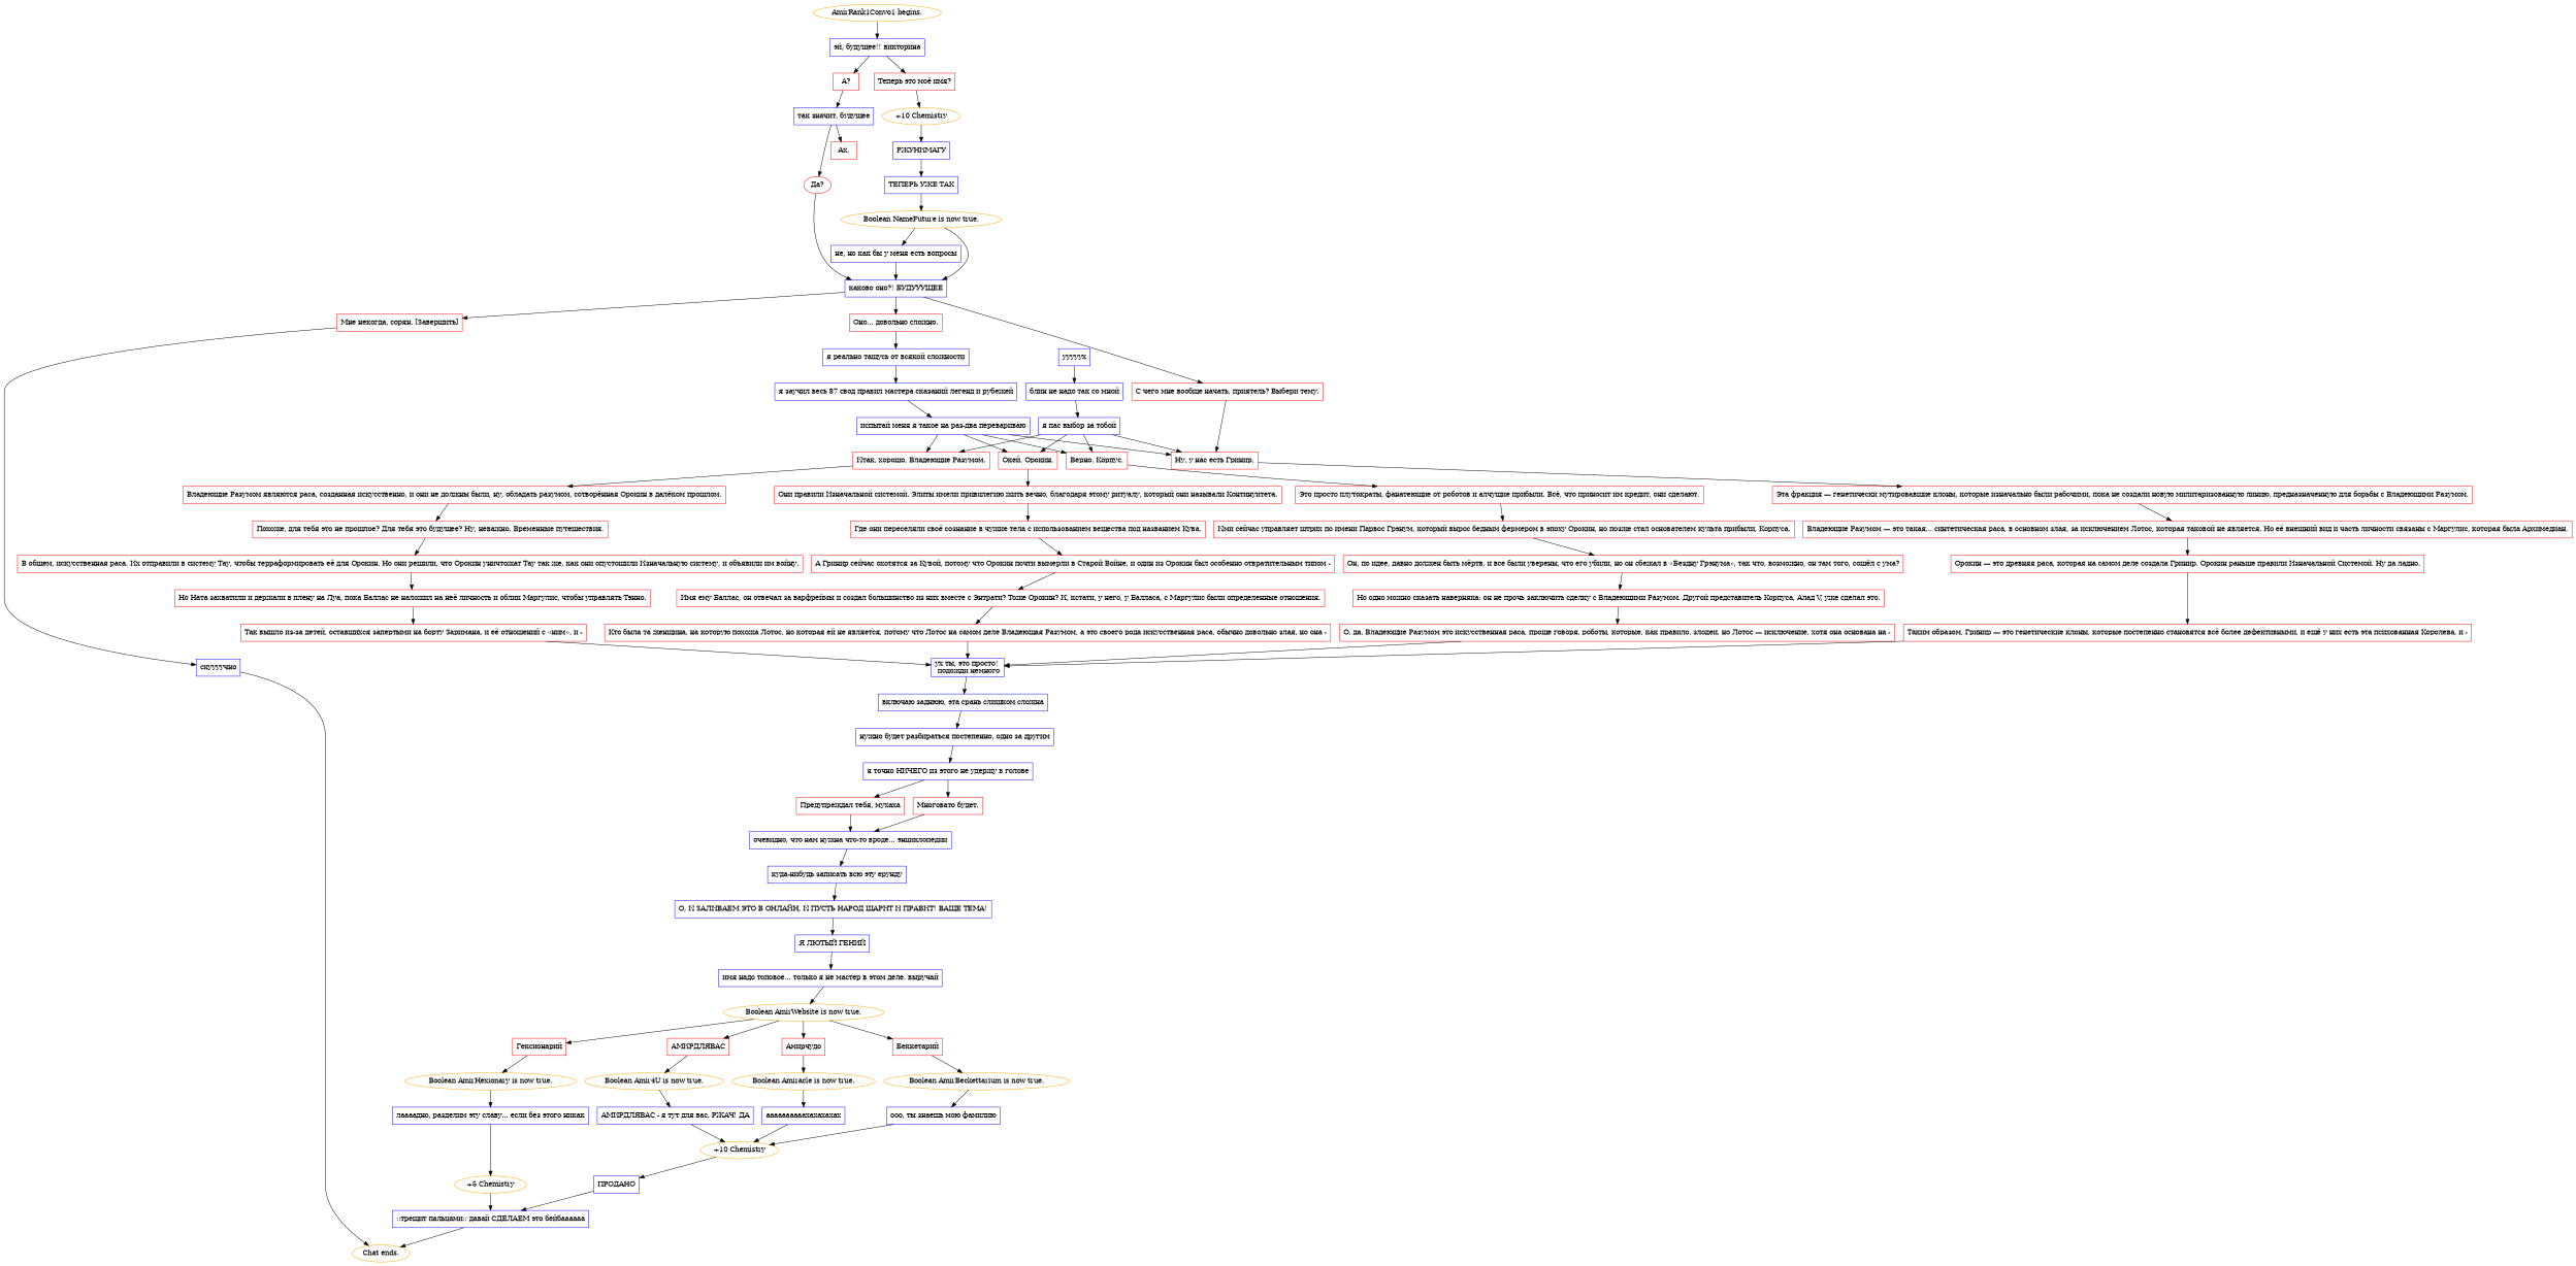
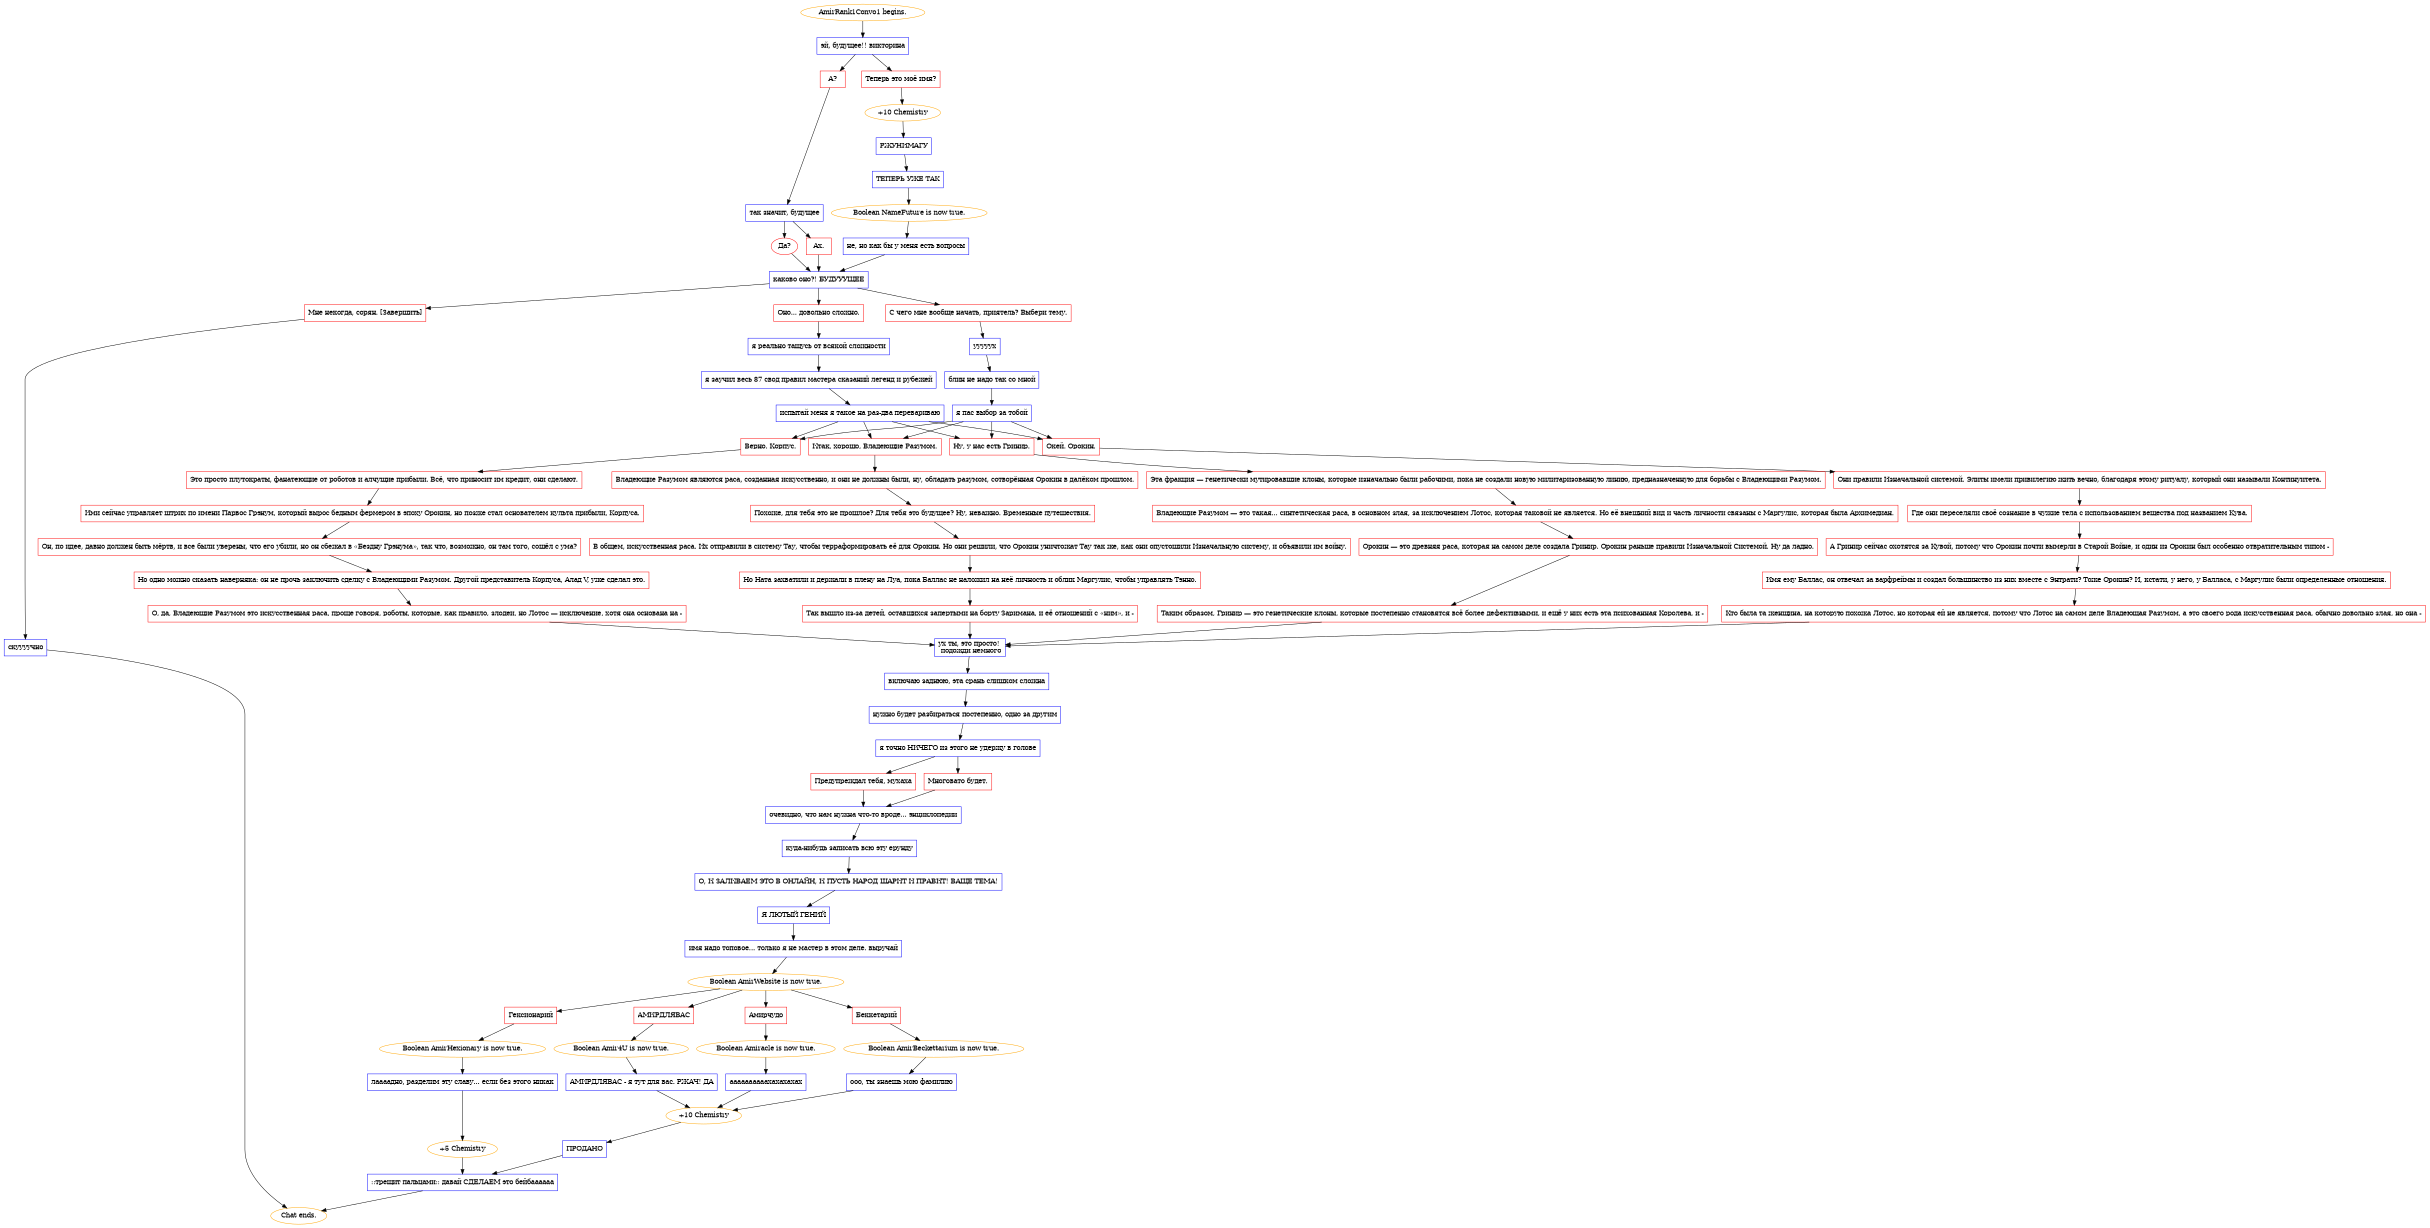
  digraph {
    node [color=red shape=box]
    "AmirRank1Convo1 begins." [color=orange shape=""]
    n2 [color=blue label="эй, будущее!! викторина"]
    n3 [label="А?"]
    n4 [label="Теперь это моё имя?"]
    n5 [color=blue label="так значит, будущее"]
    n6 [color=orange label="+10 Chemistry" shape=""]
    n7 [label="Ах."]
    n8 [label="Да?" shape=ellipse]
    n9 [color=blue label="РЖУНИМАГУ"]
    n10 [color=blue label="каково оно?! БУДУУУЩЕЕ"]
    n11 [color=blue label="ТЕПЕРЬ УЖЕ ТАК"]
    n12 [label="С чего мне вообще начать, приятель? Выбери тему."]
    n13 [label="Оно... довольно сложно."]
    n14 [label="Мне некогда, сорян. [Завершить]"]
    n15 [color=orange label="Boolean NameFuture is now true." shape=""]
    n16 [color=blue label="ууууух"]
    n17 [color=blue label="я реально тащусь от всякой сложности"]
    n18 [color=blue label="скуууучно"]
    n19 [color=blue label="не, но как бы у меня есть вопросы"]
    n20 [color=blue label="блин не надо так со мной"]
    n21 [color=blue label="я заучил весь 87 свод правил мастера сказаний легенд и рубежей"]
    "Chat ends." [color=orange shape=""]
    n23 [color=blue label="я пас выбор за тобой"]
    n24 [color=blue label="испытай меня я такое на раз-два перевариваю"]
    n25 [label="Окей. Орокин."]
    n26 [label="Верно. Корпус."]
    n27 [label="Ну, у нас есть Гринир."]
    n28 [label="Итак, хорошо, Владеющие Разумом."]
    n29 [label="Они правили Изначальной системой. Элиты имели привилегию жить вечно, благодаря этому ритуалу, который они называли Континуитета."]
    n30 [label="Это просто плутократы, фанатеющие от роботов и алчущие прибыли. Всё, что приносит им кредит, они сделают."]
    n31 [label="Эта фракция — генетически мутировавшие клоны, которые изначально были рабочими, пока не создали новую милитаризованную линию, предназначенную для борьбы с Владеющими Разумом."]
    n32 [label="Владеющие Разумом являются раса, созданная искусственно, и они не должны были, ну, обладать разумом, сотворённая Орокин в далёком прошлом."]
    n33 [label="Где они переселяли своё сознание в чужие тела с использованием вещества под названием Кува."]
    n34 [label="Ими сейчас управляет штрих по имени Парвос Грэнум, который вырос бедным фермером в эпоху Орокин, но позже стал основателем культа прибыли, Корпуса."]
    n35 [label="Владеющие Разумом — это такая... синтетическая раса, в основном злая, за исключением Лотос, которая таковой не является. Но её внешний вид и часть личности связаны с Маргулис, которая была Архимедиан."]
    n36 [label="Похоже, для тебя это не прошлое? Для тебя это будущее? Ну, неважно. Временные путешествия."]
    n37 [label="А Гринир сейчас охотятся за Кувой, потому что Орокин почти вымерли в Старой Войне, и один из Орокин был особенно отвратительным типом -"]
    n38 [label="Он, по идее, давно должен быть мёртв, и все были уверены, что его убили, но он сбежал в «Бездну Грэнума», так что, возможно, он там того, сошёл с ума?"]
    n39 [label="Орокин — это древняя раса, которая на самом деле создала Гринир. Орокин раньше правили Изначальной Системой. Ну да ладно."]
    n40 [label="В общем, искусственная раса. Их отправили в систему Тау, чтобы терраформировать её для Орокин. Но они решили, что Орокин уничтожат Тау так же, как они опустошили Изначальную систему, и объявили им войну."]
    n41 [label="Имя ему Баллас, он отвечал за варфреймы и создал большинство из них вместе с Энтрати? Тоже Орокин? И, кстати, у него, у Балласа, с Маргулис были определенные отношения."]
    n42 [label="Но одно можно сказать наверняка: он не прочь заключить сделку с Владеющими Разумом. Другой представитель Корпуса, Алад V, уже сделал это."]
    n43 [label="Таким образом, Гринир — это генетические клоны, которые постепенно становятся всё более дефективными, и ещё у них есть эта психованная Королева, и -"]
    n44 [label="Но Ната захватили и держали в плену на Луа, пока Баллас не наложил на неё личность и облик Маргулис, чтобы управлять Тэнно."]
    n45 [label="Кто была та женщина, на которую похожа Лотос, но которая ей не является, потому что Лотос на самом деле Владеющая Разумом, а это своего рода искусственная раса, обычно довольно злая, но она -"]
    n46 [label="О, да, Владеющие Разумом это искусственная раса, проще говоря, роботы, которые, как правило, злодеи, но Лотос — исключение, хотя она основана на -"]
    n47 [color=blue label="ух ты, это просто! \n подожди немного"]
    n48 [label="Так вышло из-за детей, оставшихся запертыми на борту Заримана, и её отношений с «ним», и -"]
    n49 [color=blue label="включаю заднюю, эта срань слишком сложна"]
    n50 [color=blue label="нужно будет разбираться постепенно, одно за другим"]
    n51 [color=blue label="я точно НИЧЕГО из этого не удержу в голове"]
    n52 [label="Предупреждал тебя, мухаха"]
    n53 [label="Многовато будет."]
    n54 [color=blue label="очевидно, что нам нужна что-то вроде... энциклопедии"]
    n55 [color=blue label="куда-нибудь записать всю эту ерунду"]
    n56 [color=blue label="О, И ЗАЛИВАЕМ ЭТО В ОНЛАЙН, И ПУСТЬ НАРОД ШАРИТ И ПРАВИТ! ВАЩЕ ТЕМА!"]
    n57 [color=blue label="Я ЛЮТЫЙ ГЕНИЙ"]
    n58 [color=blue label="имя надо топовое... только я не мастер в этом деле. выручай"]
    n59 [color=orange label="Boolean AmirWebsite is now true." shape=""]
    n60 [label="Гексионарий"]
    n61 [label="АМИРДЛЯВАС"]
    n62 [label="Амирчудо"]
    n63 [label="Беккетарий"]
    n64 [color=orange label="Boolean AmirHexionary is now true." shape=""]
    n65 [color=orange label="Boolean Amir4U is now true." shape=""]
    n66 [color=orange label="Boolean Amiracle is now true." shape=""]
    n67 [color=orange label="Boolean AmirBeckettarium is now true." shape=""]
    n68 [color=blue label="лаааадно, разделим эту славу... если без этого никак"]
    n69 [color=blue label="АМИРДЛЯВАС - я тут для вас. РЖАЧ! ДА"]
    n70 [color=blue label="аааааааааахахахахах"]
    n71 [color=blue label="ооо, ты знаешь мою фамилию"]
    n72 [color=orange label="+5 Chemistry" shape=""]
    n73 [color=orange label="+10 Chemistry" shape=""]
    n74 [color=blue label="::трещит пальцами:: давай СДЕЛАЕМ это бейбаааааа"]
    n75 [color=blue label="ПРОДАНО"]
    "AmirRank1Convo1 begins." -> n2
    n2 -> n3
    n2 -> n4
    n3 -> n5
    n4 -> n6
    n5 -> n7
    n5 -> n8
    n6 -> n9
-   n15 -> n10
+   n7 -> n10
    n8 -> n10
    n9 -> n11
    n10 -> n12
    n10 -> n13
    n10 -> n14
    n11 -> n15
-   n12 -> n27
+   n12 -> n16
    n13 -> n17
    n14 -> n18
    n15 -> n19
    n16 -> n20
    n17 -> n21
    n18 -> "Chat ends."
    n19 -> n10
    n20 -> n23
    n21 -> n24
    n23 -> n25
    n23 -> n26
    n23 -> n27
    n23 -> n28
    n24 -> n25
    n24 -> n26
    n24 -> n27
    n24 -> n28
    n25 -> n29
    n26 -> n30
    n27 -> n31
    n28 -> n32
    n29 -> n33
    n30 -> n34
    n31 -> n35
    n32 -> n36
    n33 -> n37
    n34 -> n38
    n35 -> n39
    n36 -> n40
    n37 -> n41
    n38 -> n42
    n39 -> n43
    n40 -> n44
    n41 -> n45
    n42 -> n46
    n43 -> n47
    n44 -> n48
    n45 -> n47
    n46 -> n47
    n47 -> n49
    n48 -> n47
    n49 -> n50
    n50 -> n51
    n51 -> n52
    n51 -> n53
    n52 -> n54
    n53 -> n54
    n54 -> n55
    n55 -> n56
    n56 -> n57
    n57 -> n58
    n58 -> n59
    n59 -> n60
    n59 -> n61
    n59 -> n62
    n59 -> n63
    n60 -> n64
    n61 -> n65
    n62 -> n66
    n63 -> n67
    n64 -> n68
    n65 -> n69
    n66 -> n70
    n67 -> n71
    n68 -> n72
    n69 -> n73
    n70 -> n73
    n71 -> n73
    n72 -> n74
    n73 -> n75
    n74 -> "Chat ends."
    n75 -> n74
  }
